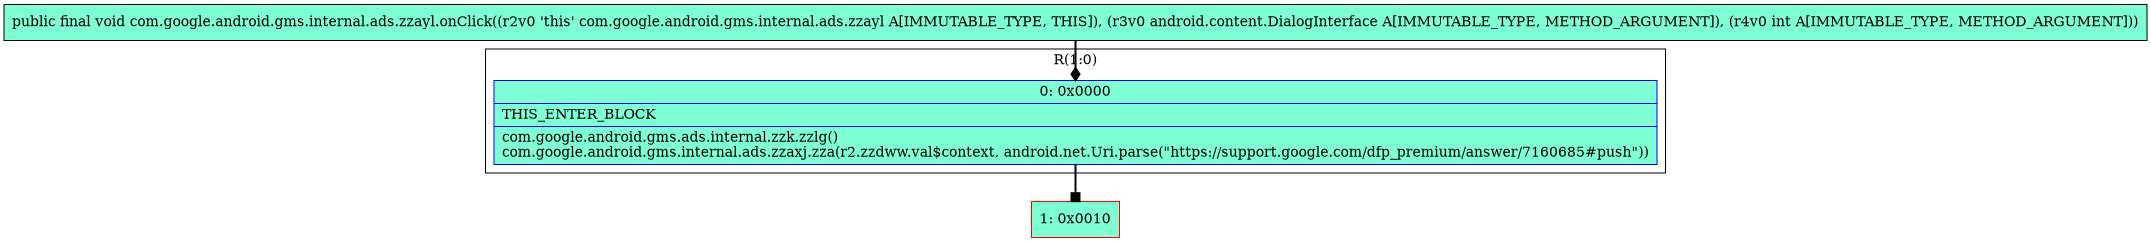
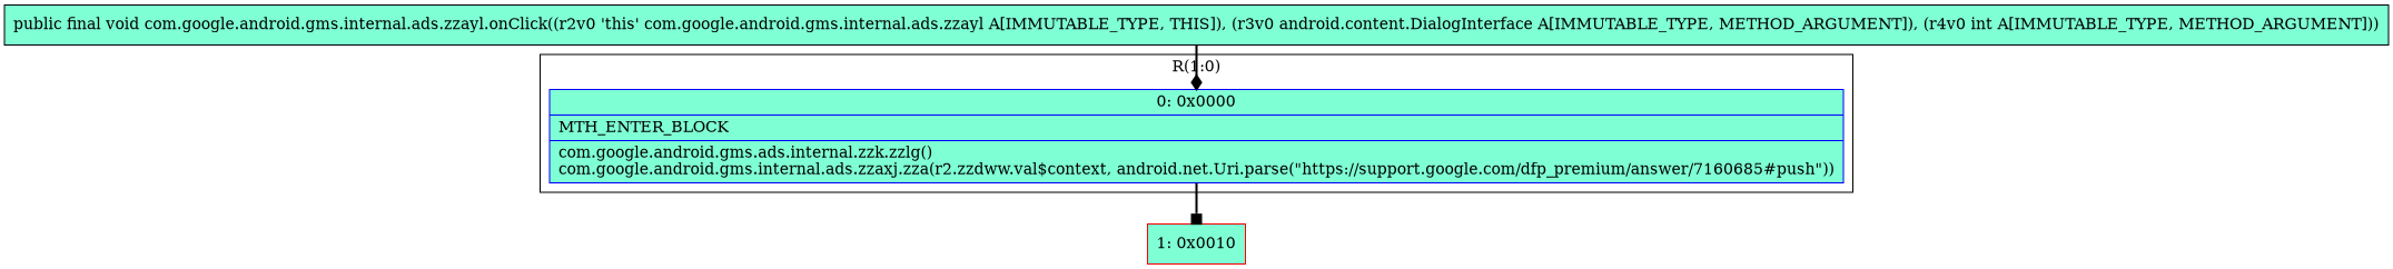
  digraph {
    node [shape=record style=filled fillcolor=aquamarine]
    edge [style=bold]
-   n1 [color=blue label="{0\:\ 0x0000|THIS_ENTER_BLOCK\l|com.google.android.gms.ads.internal.zzk.zzlg()\lcom.google.android.gms.internal.ads.zzaxj.zza(r2.zzdww.val$context, android.net.Uri.parse(\"https:\/\/support.google.com\/dfp_premium\/answer\/7160685#push\"))\l}"]
+   n1 [color=blue label="{0\:\ 0x0000|MTH_ENTER_BLOCK\l|com.google.android.gms.ads.internal.zzk.zzlg()\lcom.google.android.gms.internal.ads.zzaxj.zza(r2.zzdww.val$context, android.net.Uri.parse(\"https:\/\/support.google.com\/dfp_premium\/answer\/7160685#push\"))\l}"]
    n2 [color=red label="{1\:\ 0x0010}"]
    n3 [label="{public final void com.google.android.gms.internal.ads.zzayl.onClick((r2v0 'this' com.google.android.gms.internal.ads.zzayl A[IMMUTABLE_TYPE, THIS]), (r3v0 android.content.DialogInterface A[IMMUTABLE_TYPE, METHOD_ARGUMENT]), (r4v0 int A[IMMUTABLE_TYPE, METHOD_ARGUMENT])) }"]
    subgraph cluster_1 {
      label="R(1:0)"
      n1
    }
    n1 -> n2 [arrowhead=box]
    n3 -> n1 [arrowhead=diamond]
  }
